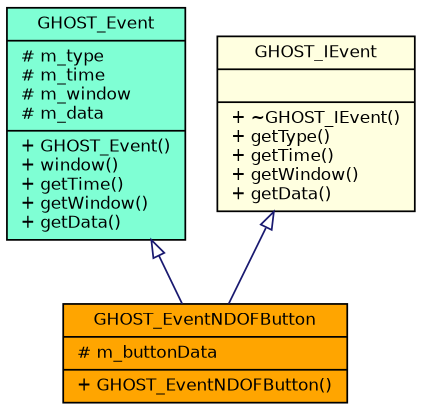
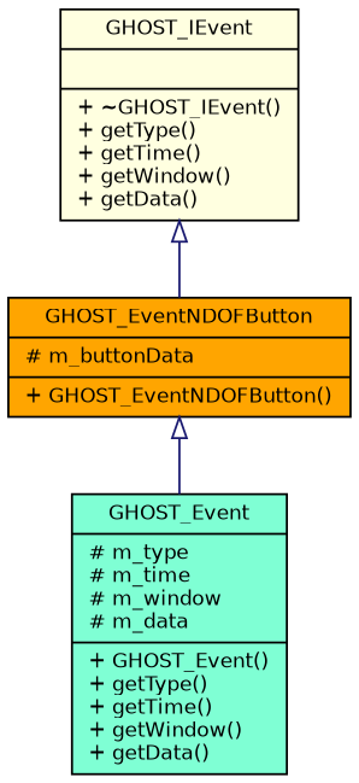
  digraph {
    node [color=black fontname=Helvetica fontsize=10 shape=record style=filled]
    edge [arrowtail=empty color=midnightblue dir=back fontname=Helvetica fontsize=10 labelfontname=Helvetica labelfontsize=10 style=solid]
    n1 [fillcolor=orange fontcolor=black height=0.2 label="{GHOST_EventNDOFButton\n|# m_buttonData\l|+ GHOST_EventNDOFButton()\l}" width=0.4]
-   n2 [fillcolor=aquamarine height=0.2 label="{GHOST_Event\n|# m_type\l# m_time\l# m_window\l# m_data\l|+ GHOST_Event()\l+ window()\l+ getTime()\l+ getWindow()\l+ getData()\l}" width=0.4]
+   n2 [fillcolor=aquamarine height=0.2 label="{GHOST_Event\n|# m_type\l# m_time\l# m_window\l# m_data\l|+ GHOST_Event()\l+ getType()\l+ getTime()\l+ getWindow()\l+ getData()\l}" width=0.4]
    n3 [fillcolor=lightyellow height=0.2 label="{GHOST_IEvent\n||+ ~GHOST_IEvent()\l+ getType()\l+ getTime()\l+ getWindow()\l+ getData()\l}" width=0.4]
-   n2 -> n1
+   n1 -> n2
    n3 -> n1
  }
